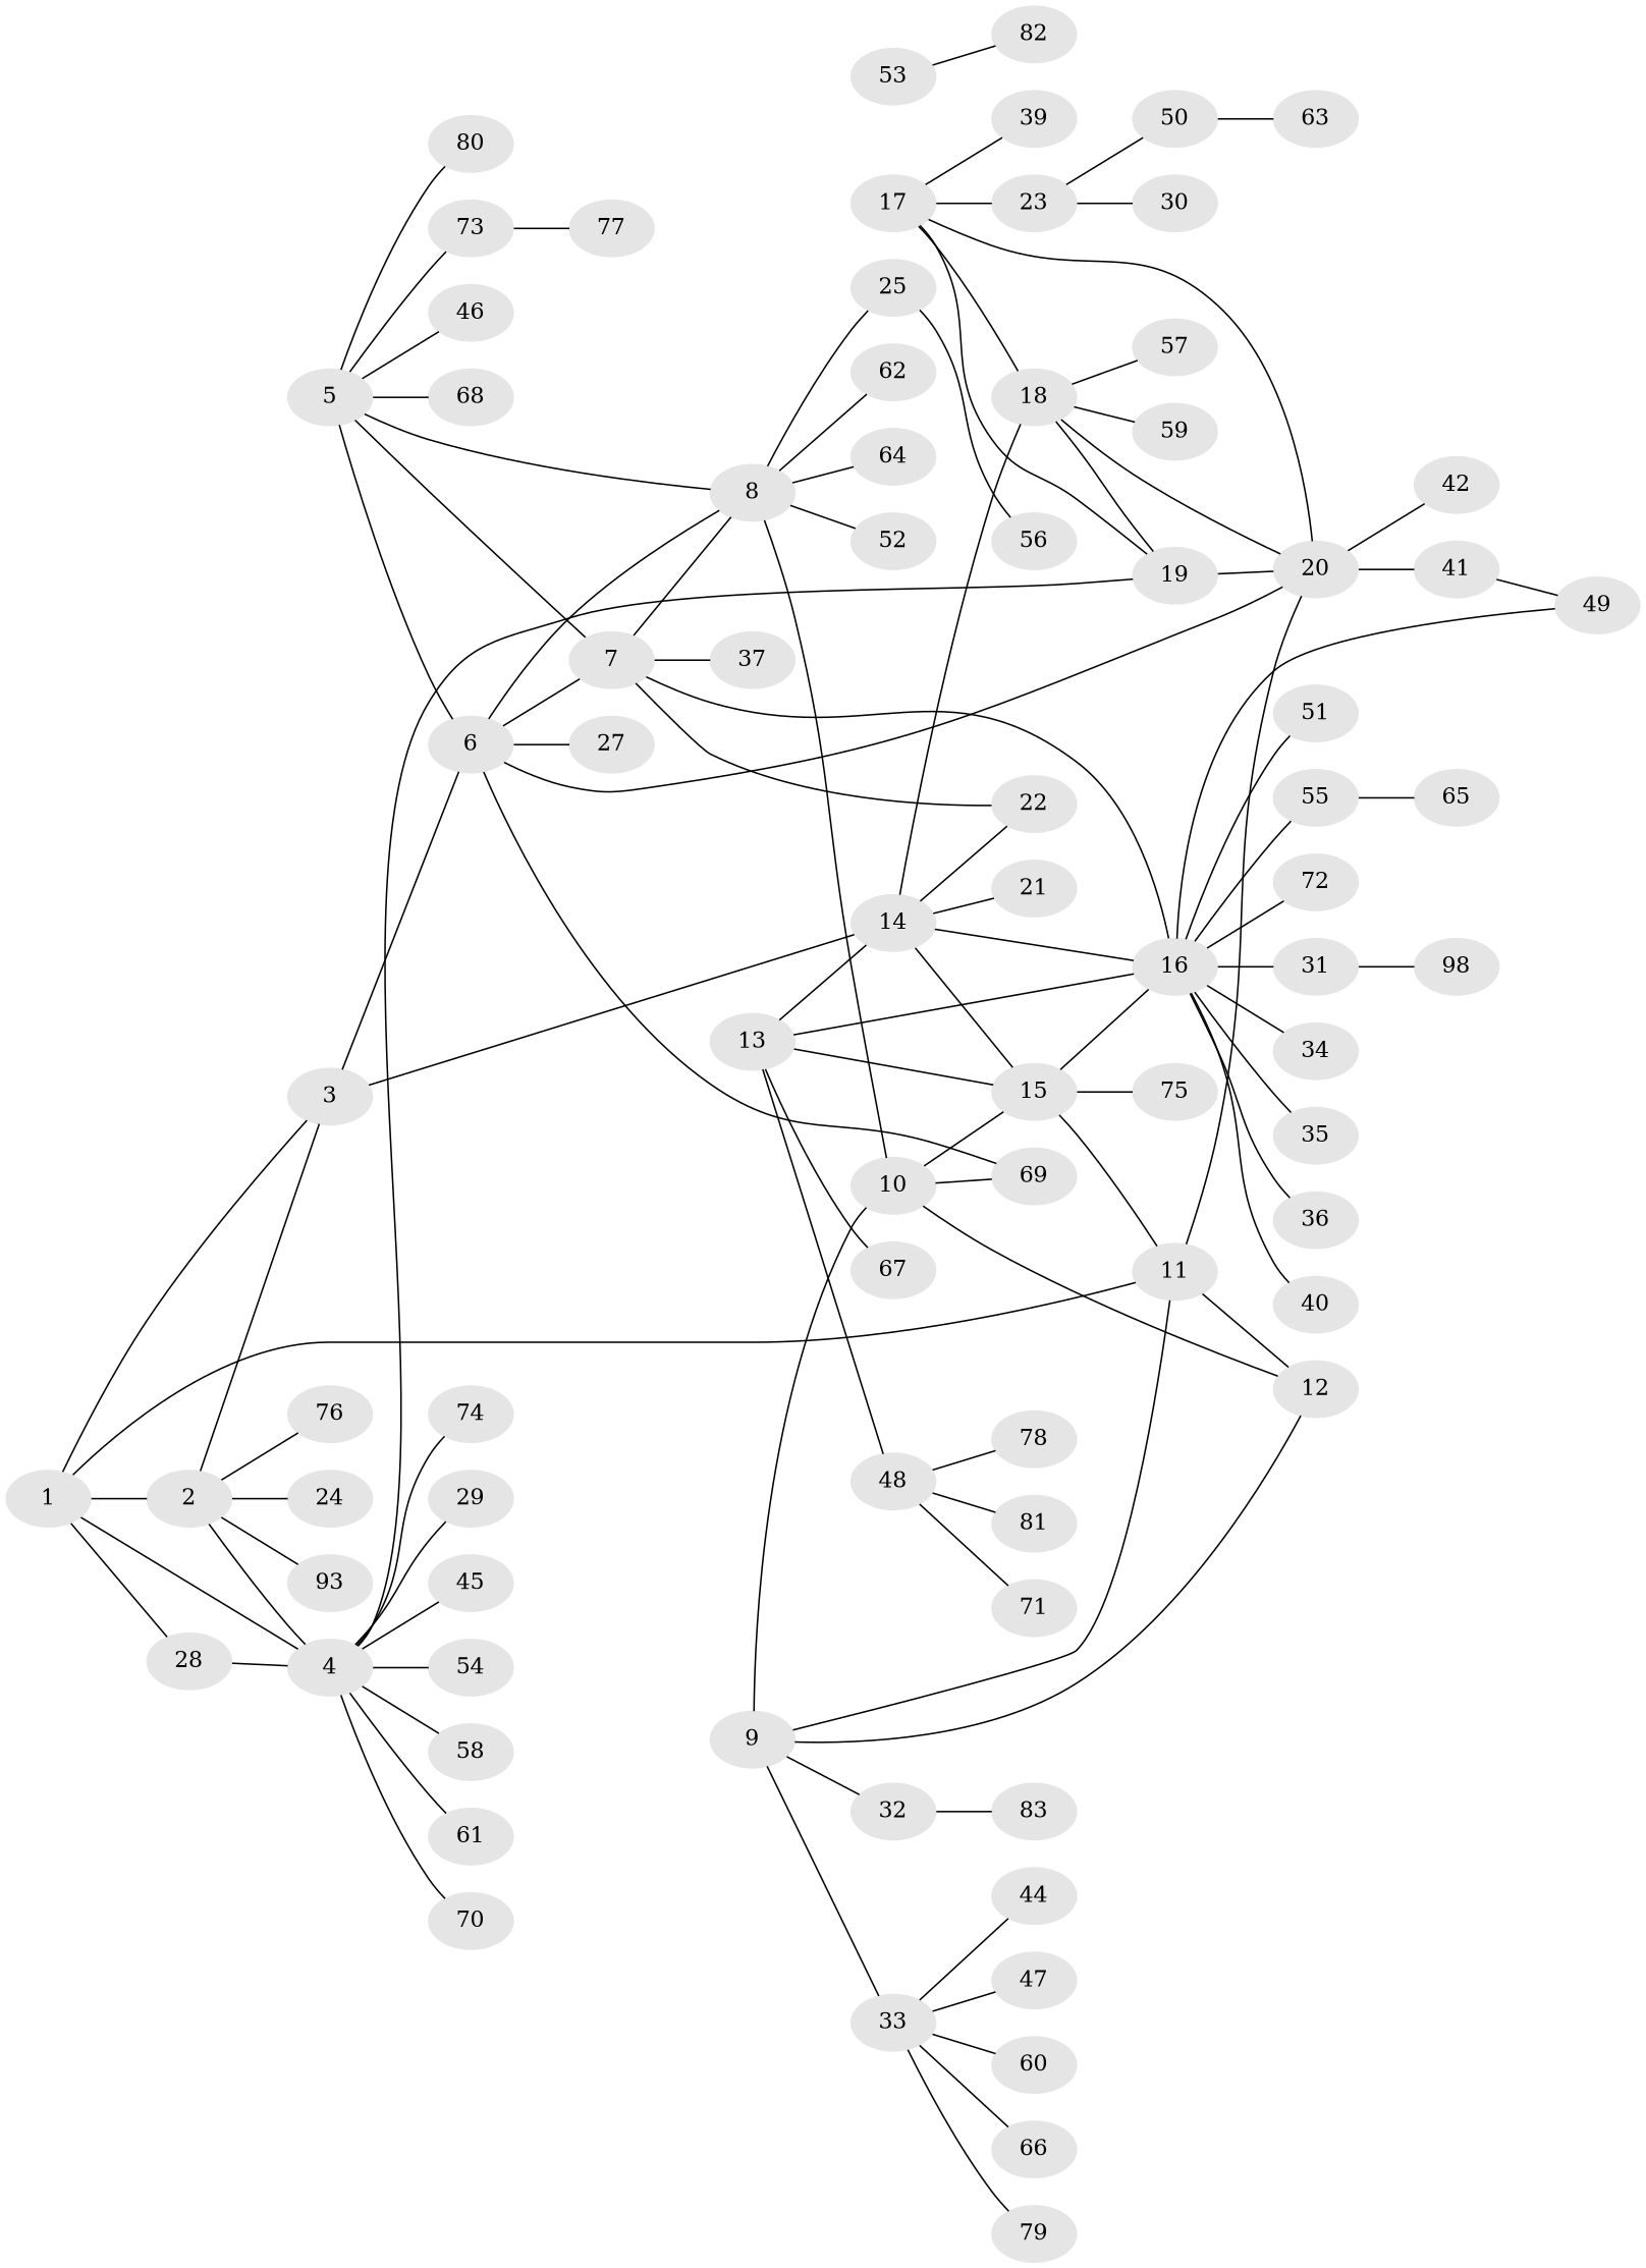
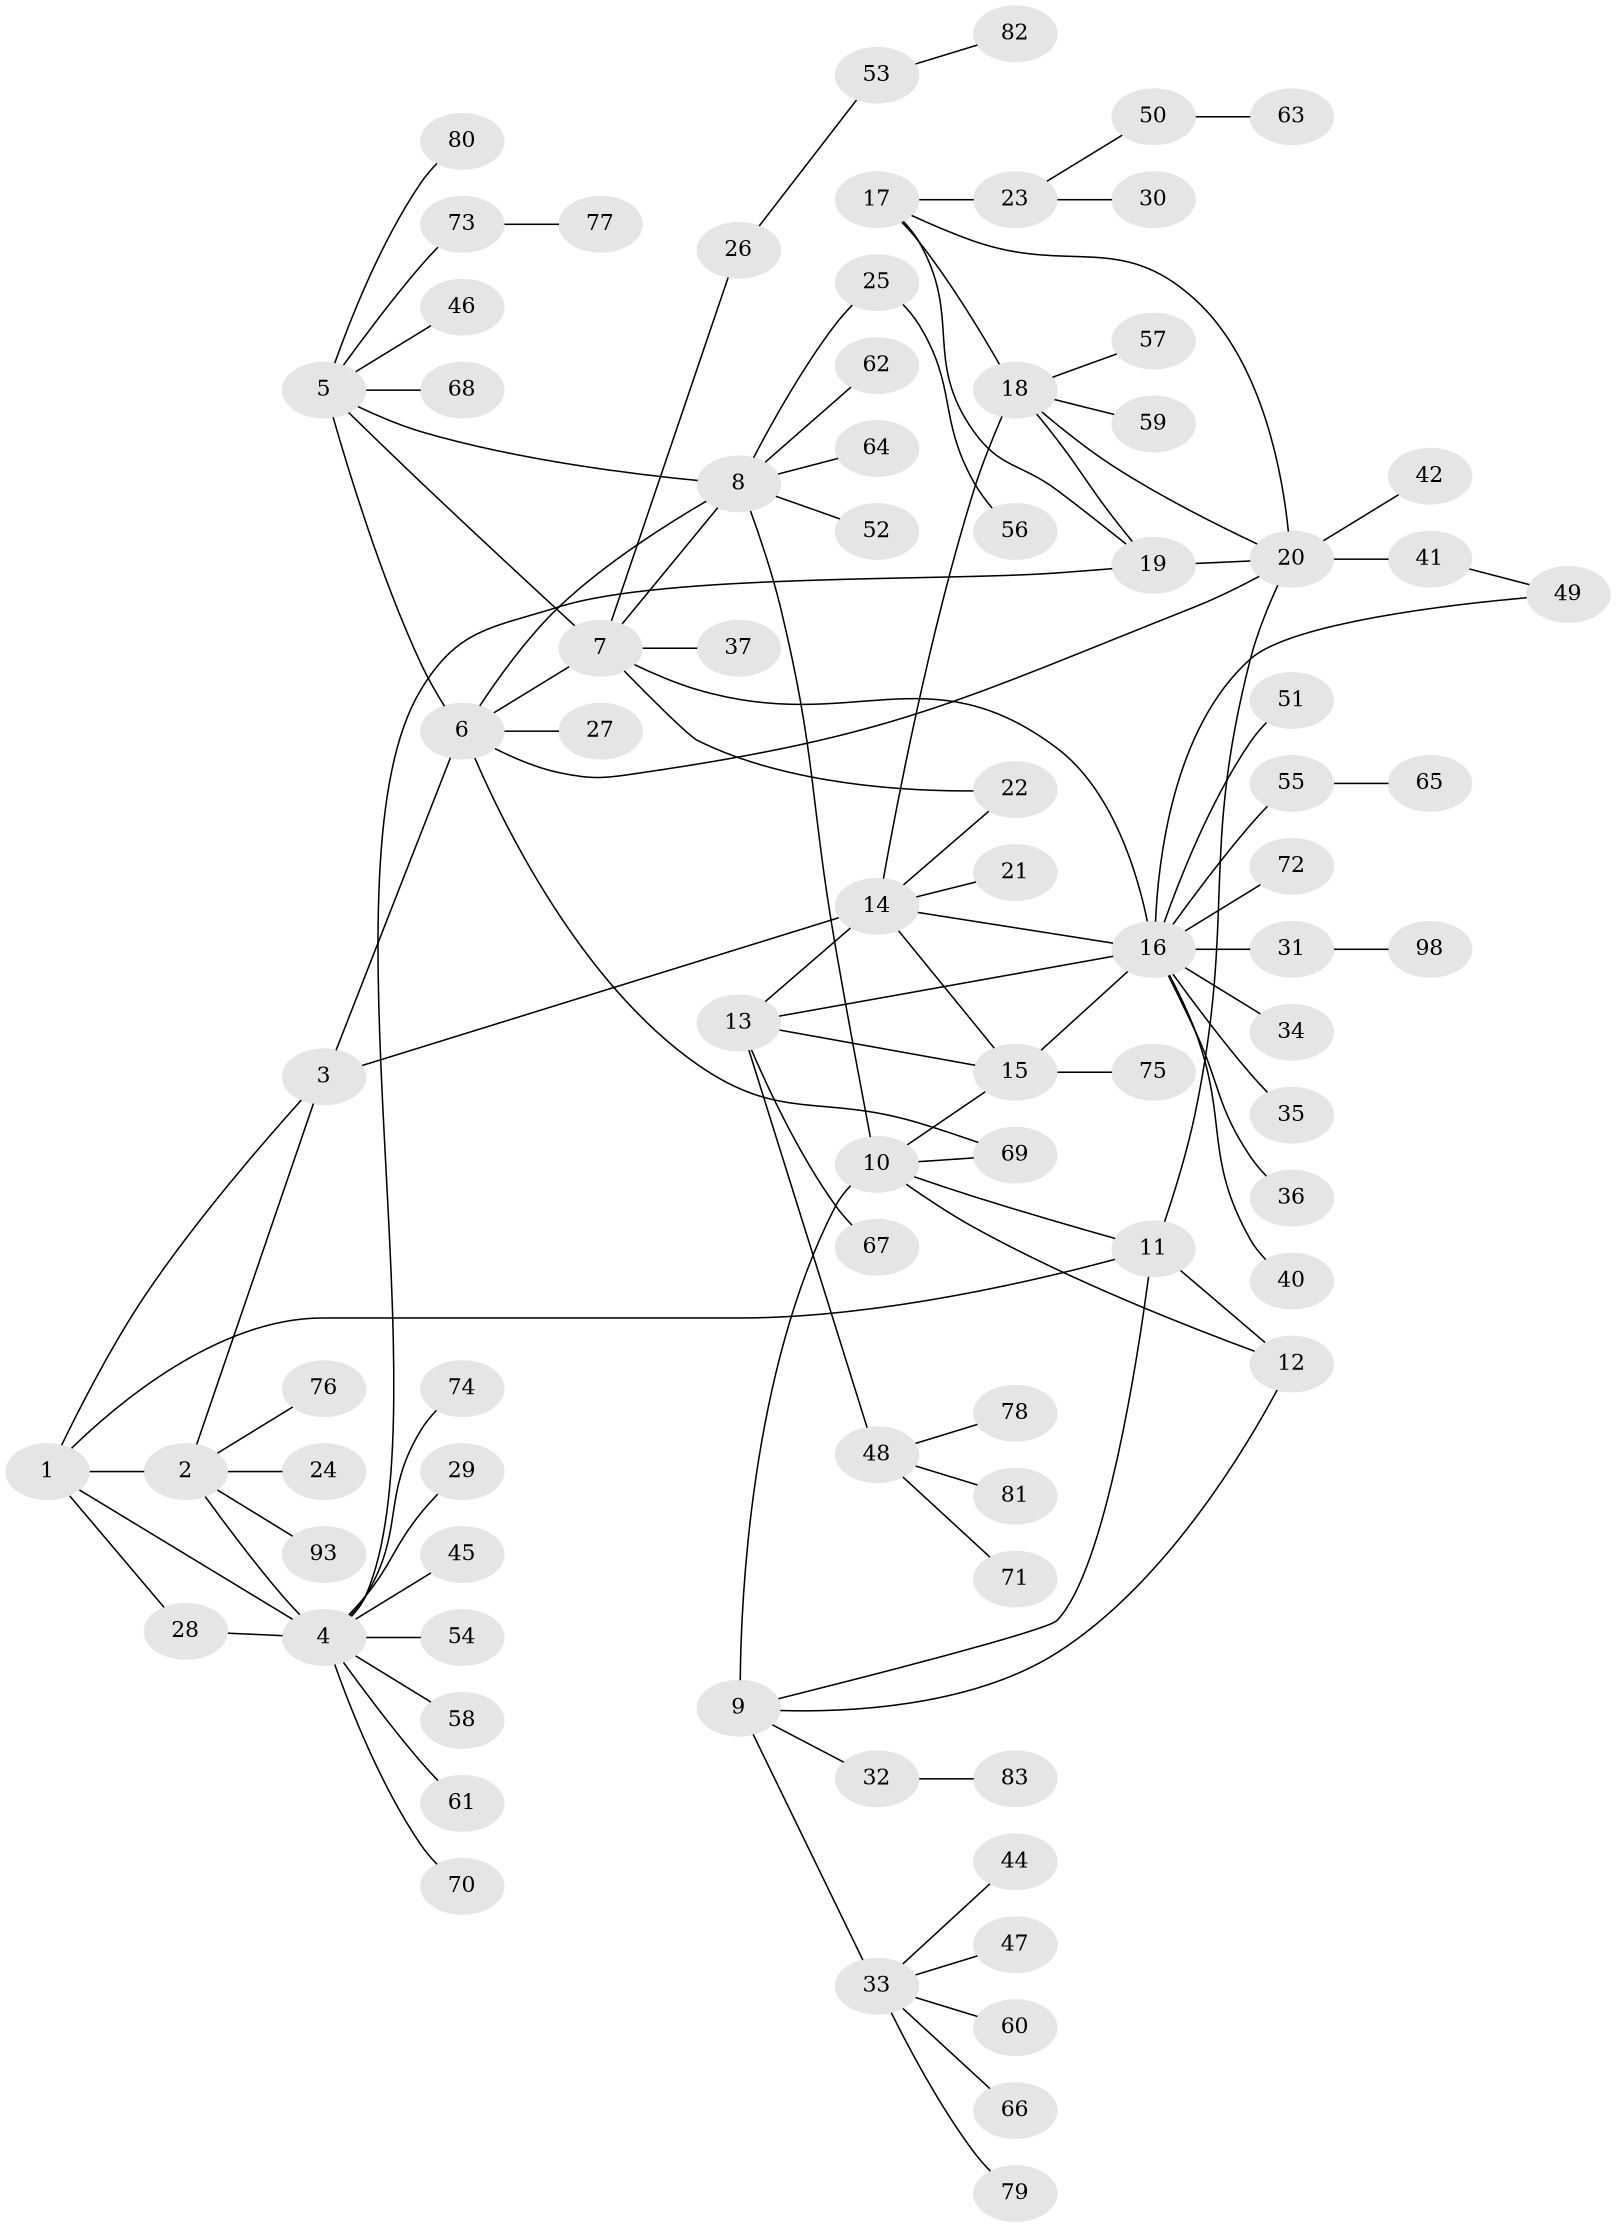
  graph {
    rankdir=LR
    node [color=gray90 style=filled]
    1
    2
    3
    4
    11
    28
    24
    n8 [label=93]
    76
    6
    14
    19
    29
    45
    54
    58
    61
    70
    74
    20
    12
    7
    8
    27
    69
    16
    22
    15
    18
    21
    5
    46
    68
    73
    80
+   26
    37
    10
    25
    52
    62
    64
    77
    41
    42
    31
    34
    35
    36
    40
    49
    51
    55
    72
    53
    56
    9
    32
    33
    83
    44
    47
    60
    66
    79
    75
    13
    48
    67
    81
    71
    78
    57
    59
    n75 [label=98]
    65
    17
    23
-   39
    30
    50
    63
    82
    1 -- 2
    1 -- 3
    1 -- 4
    1 -- 11
    1 -- 28
    2 -- 3
    2 -- 4
    2 -- 24
    2 -- n8
    2 -- 76
    3 -- 6
    3 -- 14
    4 -- 19
    4 -- 29
    4 -- 45
    4 -- 54
    4 -- 58
    4 -- 61
    4 -- 70
    4 -- 74
    11 -- 20
    11 -- 12
    28 -- 4
    6 -- 20
    6 -- 7
    6 -- 8
    6 -- 27
    6 -- 69
    14 -- 16
    14 -- 22
    14 -- 15
    14 -- 18
    14 -- 21
    19 -- 20
    20 -- 41
    20 -- 42
    7 -- 8
    7 -- 16
    7 -- 22
+   7 -- 26
    7 -- 37
    8 -- 10
    8 -- 25
    8 -- 52
    8 -- 62
    8 -- 64
    16 -- 31
    16 -- 34
    16 -- 35
    16 -- 36
    16 -- 40
    16 -- 49
    16 -- 51
    16 -- 55
    16 -- 72
    15 -- 16
    15 -- 75
    18 -- 19
    18 -- 20
    18 -- 57
    18 -- 59
    5 -- 6
    5 -- 7
    5 -- 8
    5 -- 46
    5 -- 68
    5 -- 73
    5 -- 80
    73 -- 77
-   15 -- 11
+   26 -- 53
+   10 -- 11
    10 -- 12
    10 -- 69
    10 -- 15
    25 -- 56
    41 -- 49
    31 -- n75
    55 -- 65
    53 -- 82
    9 -- 11
    9 -- 12
    9 -- 10
    9 -- 32
    9 -- 33
    32 -- 83
    33 -- 44
    33 -- 47
    33 -- 60
    33 -- 66
    33 -- 79
    13 -- 14
    13 -- 16
    13 -- 15
    13 -- 48
    13 -- 67
    48 -- 81
    48 -- 71
    48 -- 78
    17 -- 19
    17 -- 20
    17 -- 18
    17 -- 23
-   17 -- 39
    23 -- 30
    23 -- 50
    50 -- 63
  }
